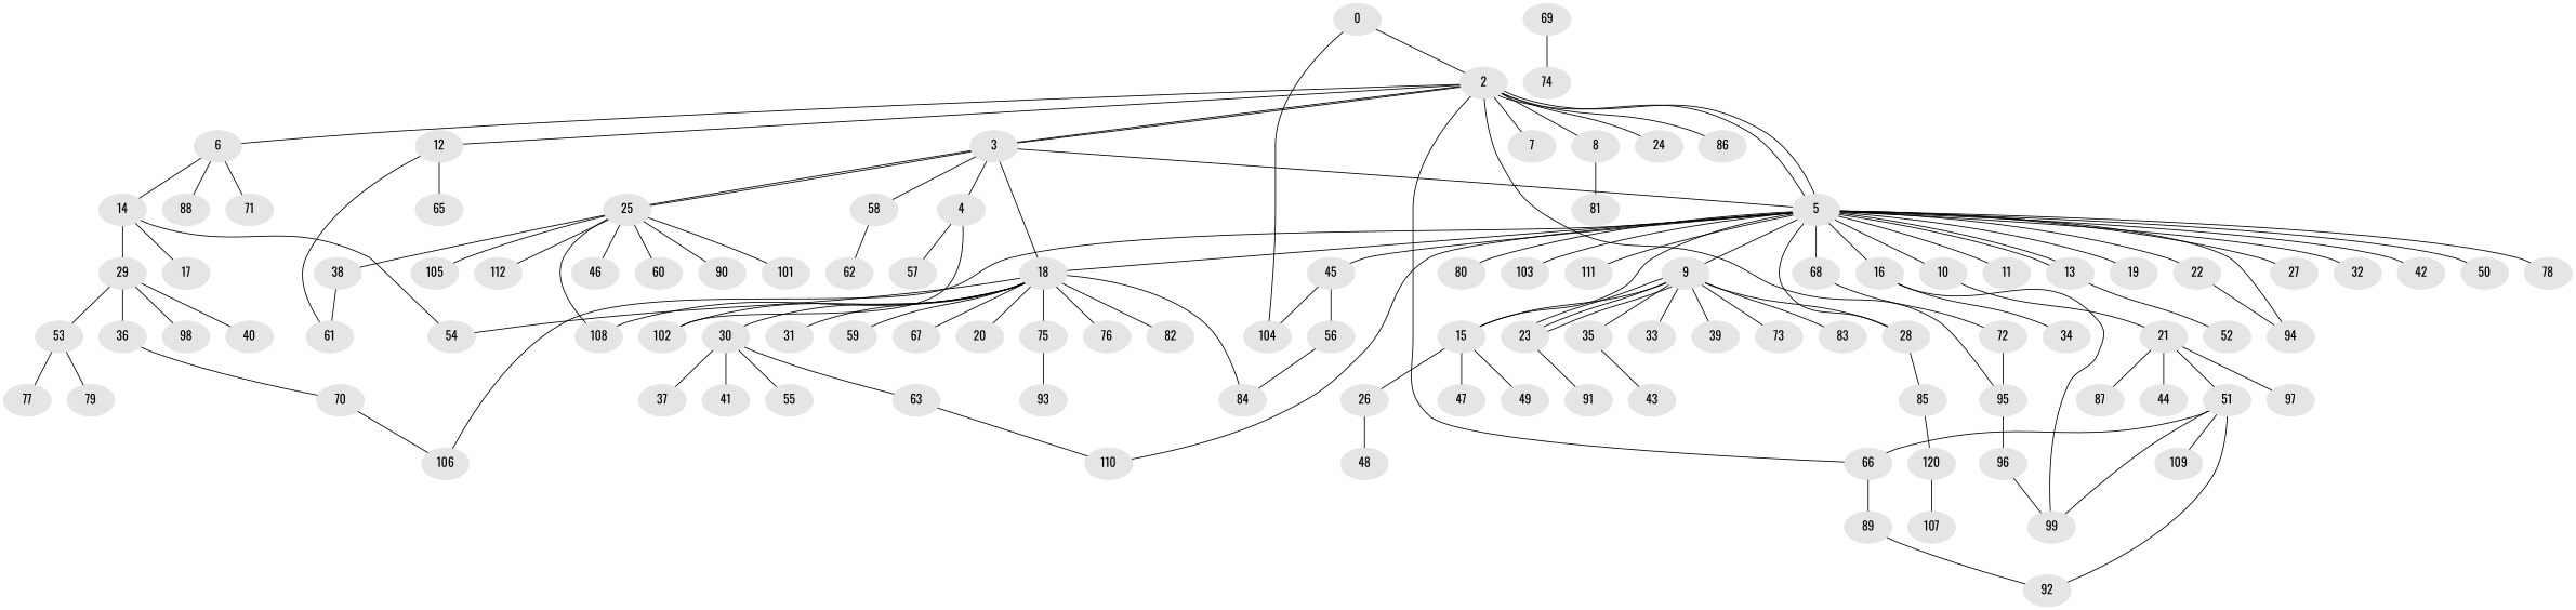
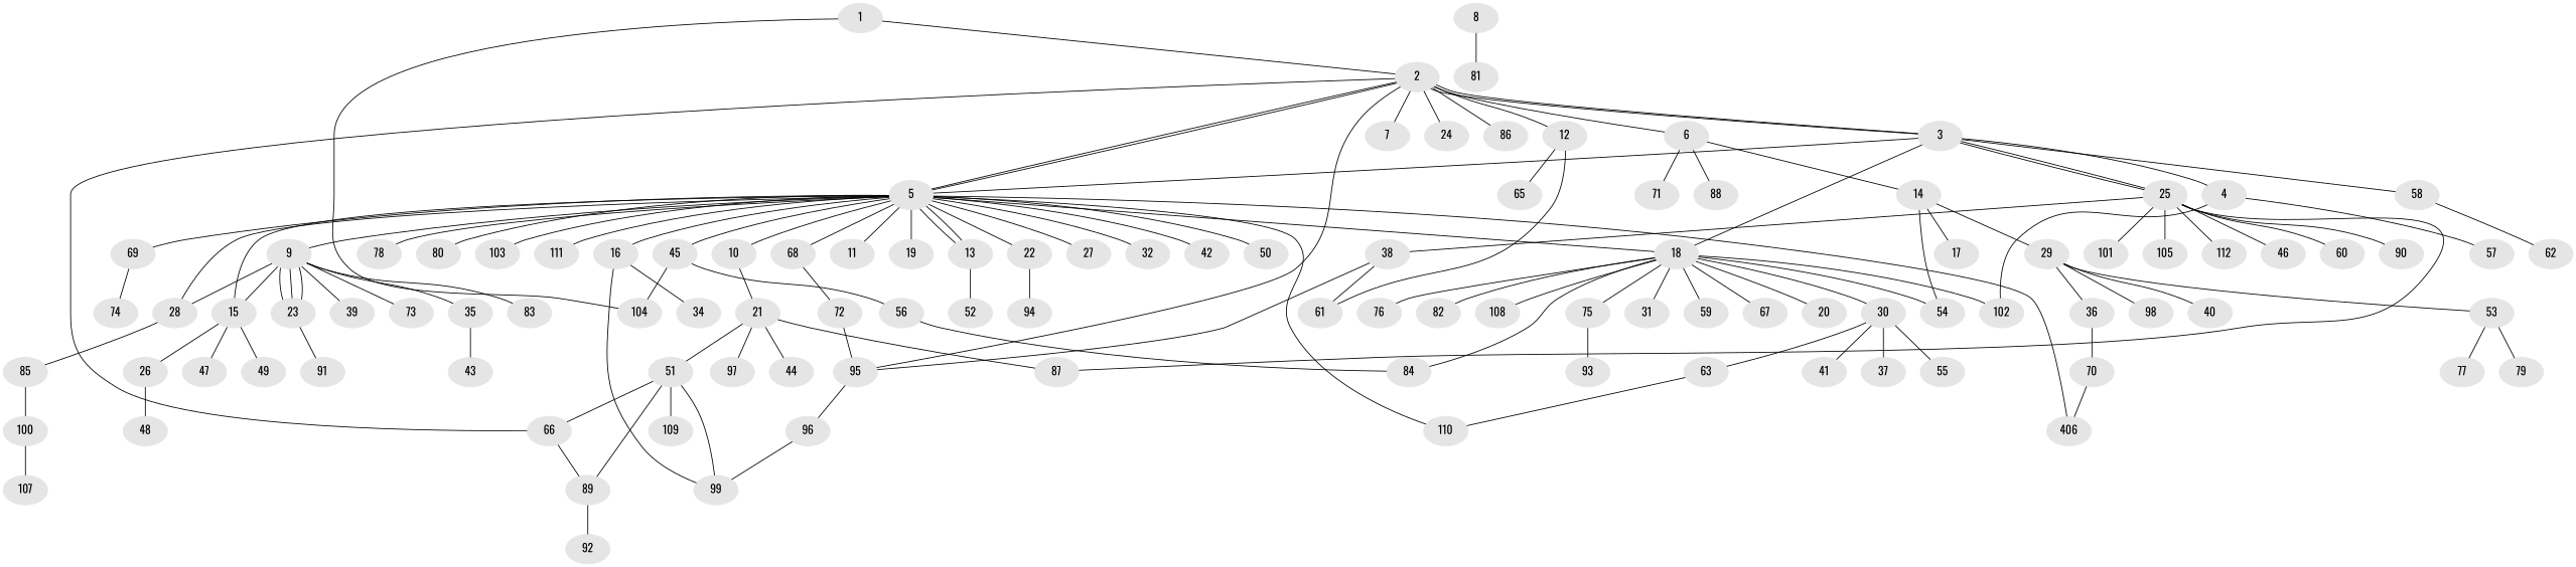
  graph {
    fontname=Oswald
    node [color=gray90 fontname=Oswald style=filled]
    edge [fontname=Oswald]
-   1 [label=0]
+   1
    2
    104
    3
    5
    6
    7
    8
    12
    24
    66
    86
    95
    4
    18
    25
    58
    9
    10
    11
    13
    15
    16
    19
    22
    27
    28
    32
    42
    45
    50
    68
    69
    78
    80
    103
-   106
+   106 [label=406]
    110
    111
    14
    71
    88
    81
    61
    65
    89
    96
    57
    102
    54
    20
    30
    31
    59
    67
    75
    76
    82
    84
    108
    87
    38
    46
    60
    90
    101
    105
    112
    62
    23
-   33
    35
    39
    73
    83
    21
    52
    26
    47
    49
    34
    99
    94
    85
    56
    72
    74
    17
    29
    91
    43
    44
    51
    97
    36
    40
    53
    98
    48
    37
    41
    55
    63
    93
    109
-   100 [label=120]
+   100
    70
    77
    79
    92
    107
    1 -- 2
    1 -- 104
    2 -- 3
    2 -- 3
    2 -- 5
    2 -- 5
    2 -- 6
    2 -- 7
-   2 -- 8
    2 -- 12
    2 -- 24
    2 -- 66
    2 -- 86
    2 -- 95
    3 -- 5
    3 -- 4
    3 -- 18
    3 -- 25
    3 -- 25
    3 -- 58
    5 -- 18
    5 -- 9
    5 -- 10
    5 -- 11
    5 -- 13
    5 -- 13
    5 -- 15
    5 -- 16
    5 -- 19
    5 -- 22
    5 -- 27
    5 -- 28
    5 -- 32
    5 -- 42
    5 -- 45
    5 -- 50
    5 -- 68
-   5 -- 94
+   5 -- 69
    5 -- 78
    5 -- 80
    5 -- 103
    5 -- 106
    5 -- 110
    5 -- 111
    6 -- 14
    6 -- 71
    6 -- 88
    8 -- 81
    12 -- 61
    12 -- 65
    66 -- 89
    95 -- 96
    4 -- 57
    4 -- 102
    18 -- 102
    18 -- 54
    18 -- 20
    18 -- 30
    18 -- 31
    18 -- 59
    18 -- 67
    18 -- 75
    18 -- 76
    18 -- 82
    18 -- 84
    18 -- 108
-   25 -- 108
+   25 -- 87
    25 -- 38
    25 -- 46
    25 -- 60
    25 -- 90
    25 -- 101
    25 -- 105
    25 -- 112
    58 -- 62
    9 -- 15
    9 -- 28
    9 -- 23
    9 -- 23
    9 -- 23
-   9 -- 33
    9 -- 35
    9 -- 39
    9 -- 73
    9 -- 83
    10 -- 21
    13 -- 52
    15 -- 26
    15 -- 47
    15 -- 49
    16 -- 34
    16 -- 99
    22 -- 94
    28 -- 85
    45 -- 104
    45 -- 56
    68 -- 72
    69 -- 74
    14 -- 54
    14 -- 17
    14 -- 29
    89 -- 92
    96 -- 99
    30 -- 37
    30 -- 41
    30 -- 55
    30 -- 63
    75 -- 93
+   38 -- 95
    38 -- 61
    23 -- 91
    35 -- 43
    21 -- 87
    21 -- 44
    21 -- 51
    21 -- 97
    26 -- 48
    85 -- 100
    56 -- 84
    72 -- 95
    29 -- 36
    29 -- 40
    29 -- 53
    29 -- 98
    51 -- 66
-   51 -- 92
+   51 -- 89
    51 -- 99
    51 -- 109
    36 -- 70
    53 -- 77
    53 -- 79
    63 -- 110
    100 -- 107
    70 -- 106
  }
